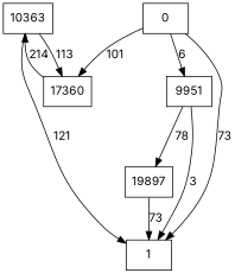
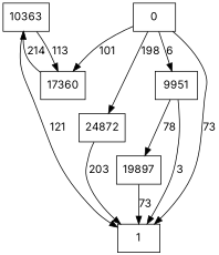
  digraph {
    fontname=Inter
    rankdir=TB
    node [fontname=Inter shape=rectangle]
    edge [fontname=Inter]
    9951
    1
    19897
    n4 [label=17360]
    10363
+   24872
    0
    9951 -> 1 [label=3]
    9951 -> 19897 [label=78]
    19897 -> 1 [label=73]
    n4 -> 10363 [label=214]
    10363 -> 1 [label=121]
    10363 -> n4 [label=113]
+   24872 -> 1 [label=203]
    0 -> 9951 [label=6]
    0 -> 1 [label=73]
    0 -> n4 [label=101]
+   0 -> 24872 [label=198]
  }
